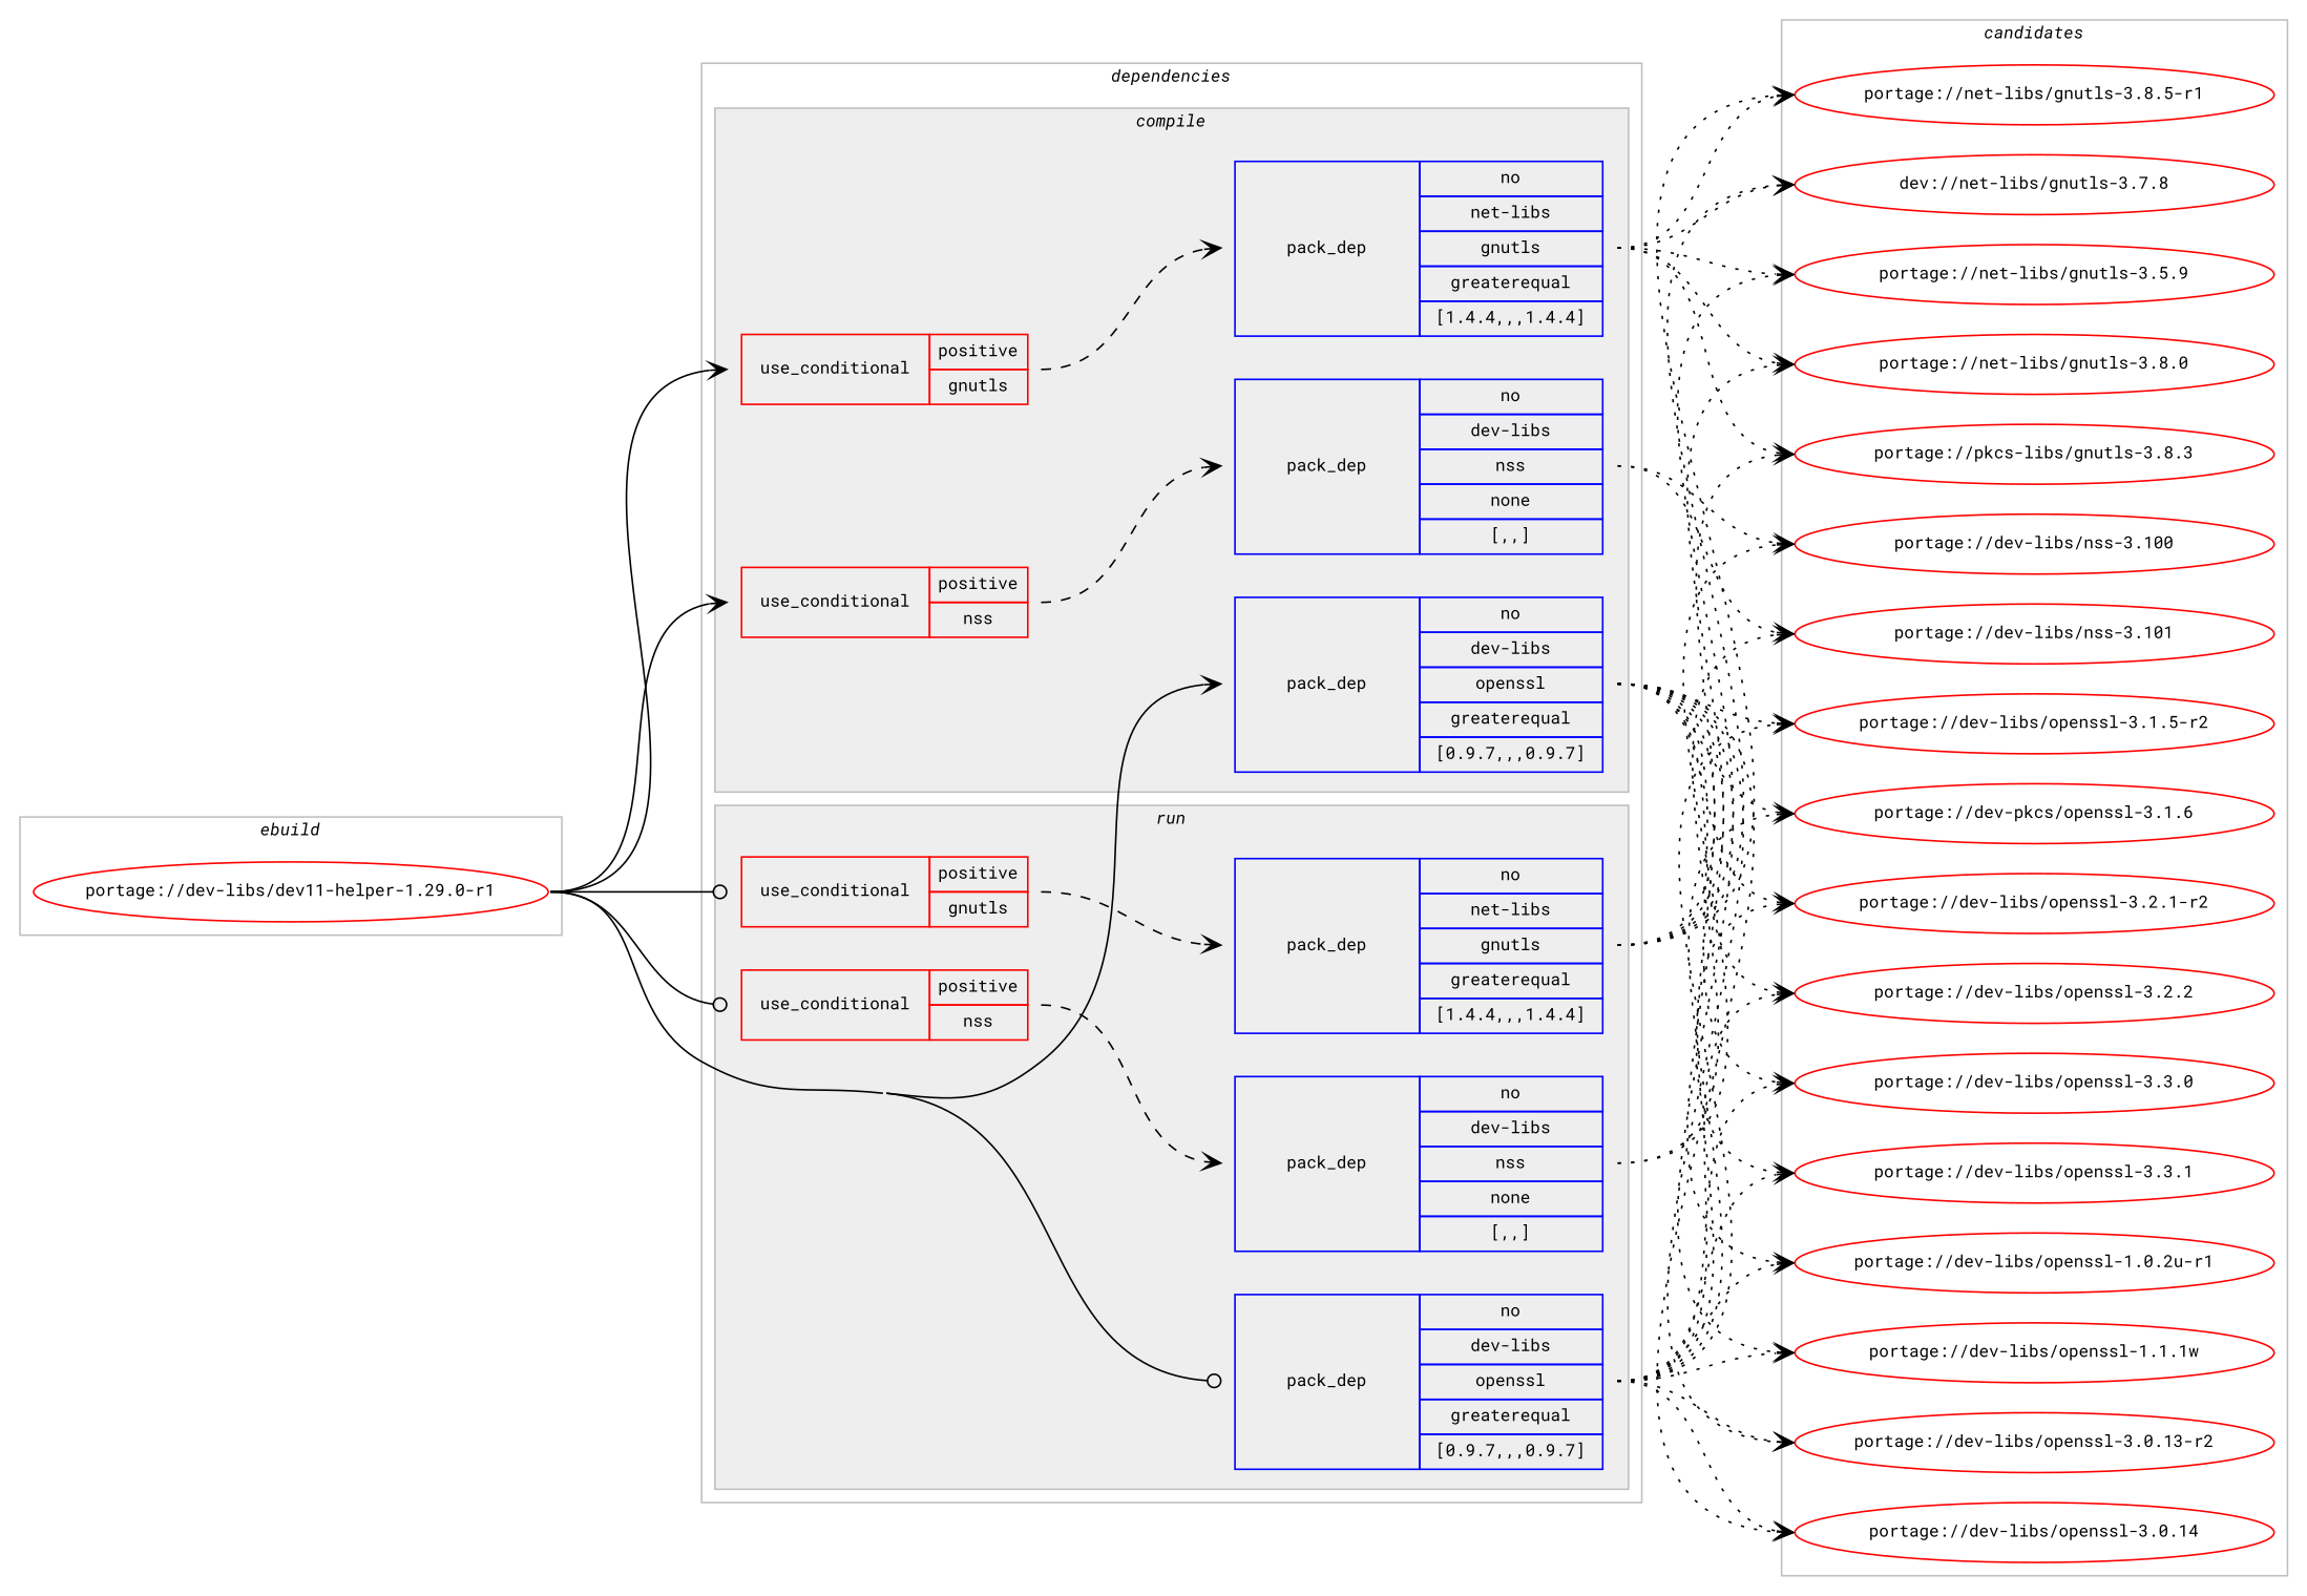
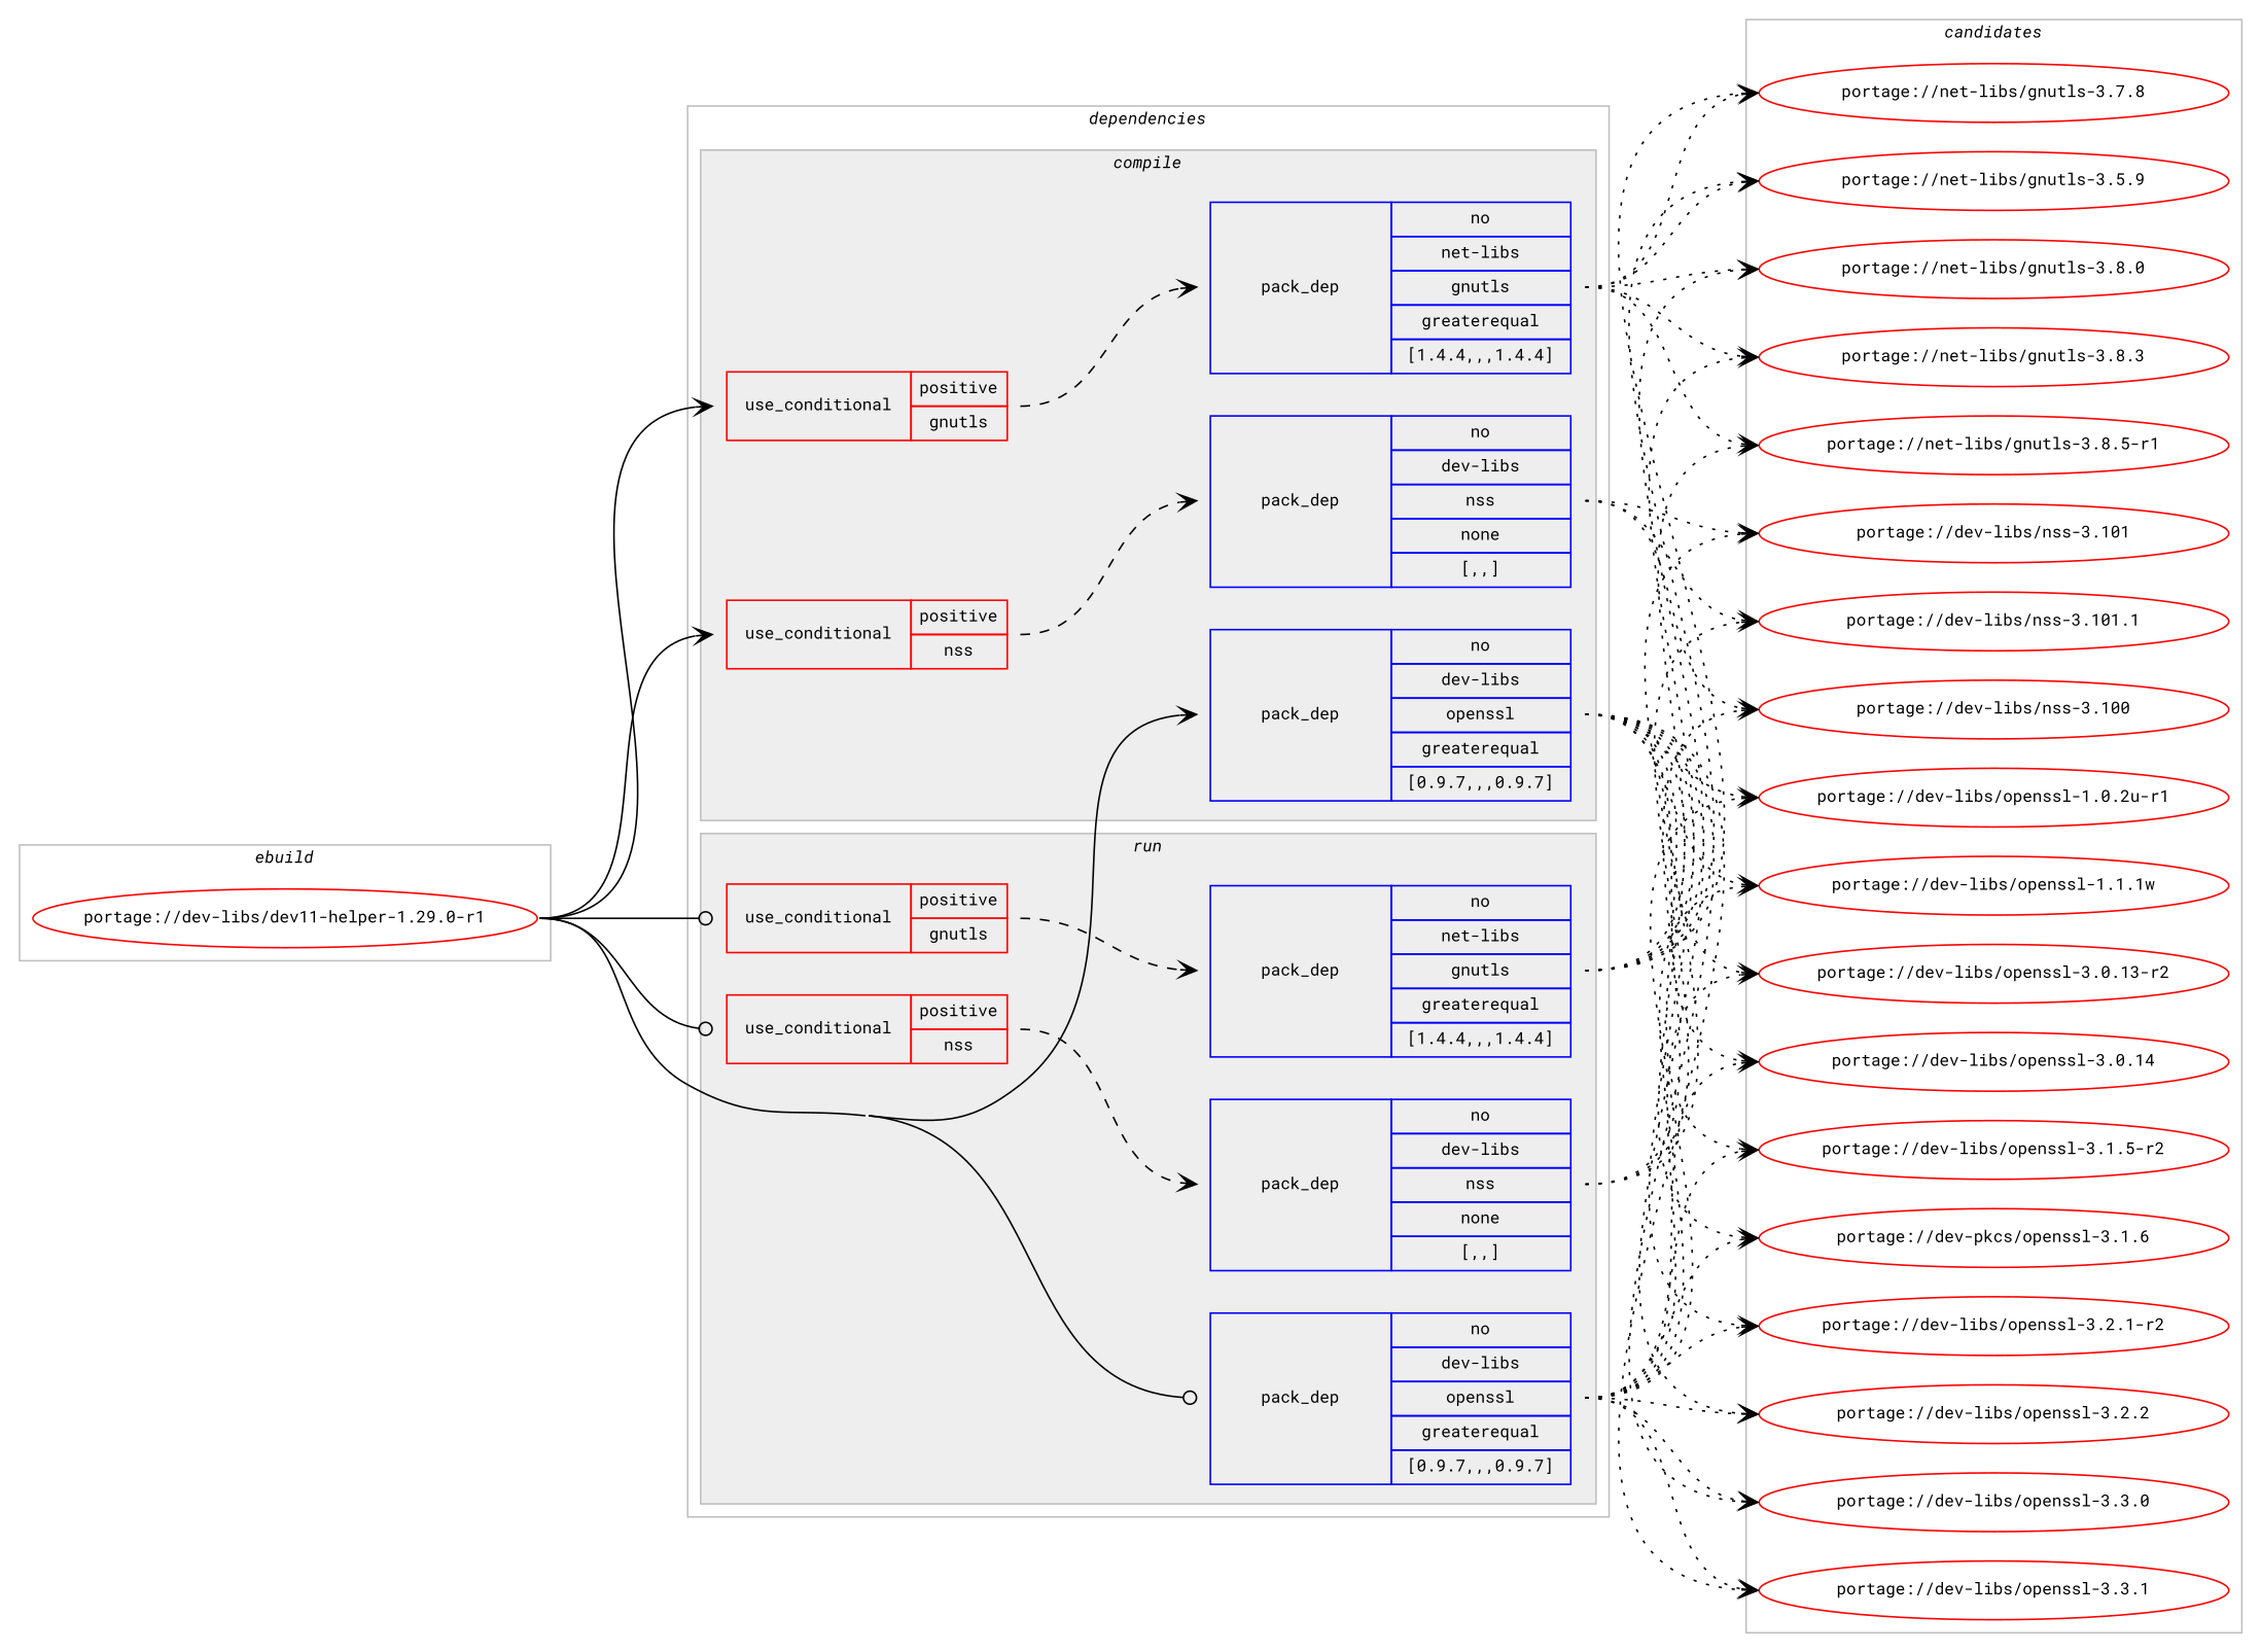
  digraph {
    compound=true
    concentrate=true
    fontname="Roboto Mono"
    fontsize=10
    newrank=true
    rankdir=LR
    ranksep=1.5
    node [color=red fontname="Roboto Mono" fontsize=10]
    edge [arrowhead=vee fontname="Roboto Mono" headport=w style=dotted tailport=e weight=100]
    n1 [label="portage://dev-libs/dev11-helper-1.29.0-r1" width=4]
    n2 [color=blue label=<<TABLE BORDER="0" CELLBORDER="1" CELLSPACING="0" CELLPADDING="4" WIDTH="220"><TR><TD ROWSPAN="6" CELLPADDING="30">pack_dep</TD></TR><TR><TD WIDTH="110">no</TD></TR><TR><TD>net-libs</TD></TR><TR><TD>gnutls</TD></TR><TR><TD>greaterequal</TD></TR><TR><TD>[1.4.4,,,1.4.4]</TD></TR></TABLE>> shape=none]
    n3 [label=<<TABLE BORDER="0" CELLBORDER="1" CELLSPACING="0" CELLPADDING="4"><TR><TD ROWSPAN="3" CELLPADDING="10">use_conditional</TD></TR><TR><TD>positive</TD></TR><TR><TD>gnutls</TD></TR></TABLE>> shape=none]
    n4 [color=blue label=<<TABLE BORDER="0" CELLBORDER="1" CELLSPACING="0" CELLPADDING="4" WIDTH="220"><TR><TD ROWSPAN="6" CELLPADDING="30">pack_dep</TD></TR><TR><TD WIDTH="110">no</TD></TR><TR><TD>dev-libs</TD></TR><TR><TD>nss</TD></TR><TR><TD>none</TD></TR><TR><TD>[,,]</TD></TR></TABLE>> shape=none]
    n5 [label=<<TABLE BORDER="0" CELLBORDER="1" CELLSPACING="0" CELLPADDING="4"><TR><TD ROWSPAN="3" CELLPADDING="10">use_conditional</TD></TR><TR><TD>positive</TD></TR><TR><TD>nss</TD></TR></TABLE>> shape=none]
    n6 [color=blue label=<<TABLE BORDER="0" CELLBORDER="1" CELLSPACING="0" CELLPADDING="4" WIDTH="220"><TR><TD ROWSPAN="6" CELLPADDING="30">pack_dep</TD></TR><TR><TD WIDTH="110">no</TD></TR><TR><TD>dev-libs</TD></TR><TR><TD>openssl</TD></TR><TR><TD>greaterequal</TD></TR><TR><TD>[0.9.7,,,0.9.7]</TD></TR></TABLE>> shape=none]
    n7 [color=blue label=<<TABLE BORDER="0" CELLBORDER="1" CELLSPACING="0" CELLPADDING="4" WIDTH="220"><TR><TD ROWSPAN="6" CELLPADDING="30">pack_dep</TD></TR><TR><TD WIDTH="110">no</TD></TR><TR><TD>net-libs</TD></TR><TR><TD>gnutls</TD></TR><TR><TD>greaterequal</TD></TR><TR><TD>[1.4.4,,,1.4.4]</TD></TR></TABLE>> shape=none]
    n8 [label=<<TABLE BORDER="0" CELLBORDER="1" CELLSPACING="0" CELLPADDING="4"><TR><TD ROWSPAN="3" CELLPADDING="10">use_conditional</TD></TR><TR><TD>positive</TD></TR><TR><TD>gnutls</TD></TR></TABLE>> shape=none]
    n9 [color=blue label=<<TABLE BORDER="0" CELLBORDER="1" CELLSPACING="0" CELLPADDING="4" WIDTH="220"><TR><TD ROWSPAN="6" CELLPADDING="30">pack_dep</TD></TR><TR><TD WIDTH="110">no</TD></TR><TR><TD>dev-libs</TD></TR><TR><TD>nss</TD></TR><TR><TD>none</TD></TR><TR><TD>[,,]</TD></TR></TABLE>> shape=none]
    n10 [label=<<TABLE BORDER="0" CELLBORDER="1" CELLSPACING="0" CELLPADDING="4"><TR><TD ROWSPAN="3" CELLPADDING="10">use_conditional</TD></TR><TR><TD>positive</TD></TR><TR><TD>nss</TD></TR></TABLE>> shape=none]
    n11 [color=blue label=<<TABLE BORDER="0" CELLBORDER="1" CELLSPACING="0" CELLPADDING="4" WIDTH="220"><TR><TD ROWSPAN="6" CELLPADDING="30">pack_dep</TD></TR><TR><TD WIDTH="110">no</TD></TR><TR><TD>dev-libs</TD></TR><TR><TD>openssl</TD></TR><TR><TD>greaterequal</TD></TR><TR><TD>[0.9.7,,,0.9.7]</TD></TR></TABLE>> shape=none]
-   n12 [label="dev://net-libs/gnutls-3.7.8" width=4]
+   n12 [label="portage://net-libs/gnutls-3.7.8" width=4]
    n13 [label="portage://net-libs/gnutls-3.5.9" width=4]
    n14 [label="portage://net-libs/gnutls-3.8.0" width=4]
-   n15 [label="portage://pkcs-libs/gnutls-3.8.3" width=4]
+   n15 [label="portage://net-libs/gnutls-3.8.3" width=4]
    n16 [label="portage://net-libs/gnutls-3.8.5-r1" width=4]
    n17 [label="portage://dev-libs/nss-3.100" width=4]
    n18 [label="portage://dev-libs/nss-3.101" width=4]
+   n19 [label="portage://dev-libs/nss-3.101.1" width=4]
    n20 [label="portage://dev-libs/openssl-1.0.2u-r1" width=4]
    n21 [label="portage://dev-libs/openssl-1.1.1w" width=4]
    n22 [label="portage://dev-libs/openssl-3.0.13-r2" width=4]
    n23 [label="portage://dev-libs/openssl-3.0.14" width=4]
    n24 [label="portage://dev-libs/openssl-3.1.5-r2" width=4]
    n25 [label="portage://dev-pkcs/openssl-3.1.6" width=4]
    n26 [label="portage://dev-libs/openssl-3.2.1-r2" width=4]
    n27 [label="portage://dev-libs/openssl-3.2.2" width=4]
    n28 [label="portage://dev-libs/openssl-3.3.0" width=4]
    n29 [label="portage://dev-libs/openssl-3.3.1" width=4]
    subgraph cluster_1 {
      color=gray
      label=<<i>ebuild</i>>
      rank=same
      n1
    }
    subgraph cluster_2 {
      color=gray
      label=<<i>dependencies</i>>
      subgraph cluster_3 {
        color=gray
        fillcolor="#eeeeee"
        label=<<i>compile</i>>
        style=filled
        subgraph sub_4 {
          color=gray
          fillcolor="#eeeeee"
          label=<<i>compile</i>>
          style=filled
          n3
          subgraph sub_5 {
            color=gray
            fillcolor="#eeeeee"
            label=<<i>compile</i>>
            style=filled
            n2
          }
        }
        subgraph sub_6 {
          color=gray
          fillcolor="#eeeeee"
          label=<<i>compile</i>>
          style=filled
          n5
          subgraph sub_7 {
            color=gray
            fillcolor="#eeeeee"
            label=<<i>compile</i>>
            style=filled
            n4
          }
        }
        subgraph sub_8 {
          color=gray
          fillcolor="#eeeeee"
          label=<<i>compile</i>>
          style=filled
          n6
        }
      }
      subgraph cluster_9 {
        color=gray
        fillcolor="#eeeeee"
        label=<<i>compile and run</i>>
        style=filled
      }
      subgraph cluster_10 {
        color=gray
        fillcolor="#eeeeee"
        label=<<i>run</i>>
        style=filled
        subgraph sub_11 {
          color=gray
          fillcolor="#eeeeee"
          label=<<i>run</i>>
          style=filled
          n8
          subgraph sub_12 {
            color=gray
            fillcolor="#eeeeee"
            label=<<i>run</i>>
            style=filled
            n7
          }
        }
        subgraph sub_13 {
          color=gray
          fillcolor="#eeeeee"
          label=<<i>run</i>>
          style=filled
          n10
          subgraph sub_14 {
            color=gray
            fillcolor="#eeeeee"
            label=<<i>run</i>>
            style=filled
            n9
          }
        }
        subgraph sub_15 {
          color=gray
          fillcolor="#eeeeee"
          label=<<i>run</i>>
          style=filled
          n11
        }
      }
    }
    subgraph cluster_16 {
      color=gray
      label=<<i>candidates</i>>
      rank=same
      subgraph sub_17 {
        color=black
        label=<<i>candidates</i>>
        nodesep=1
        rank=same
        n12
        n13
        n14
        n15
        n16
      }
      subgraph sub_18 {
        color=black
        label=<<i>candidates</i>>
        nodesep=1
        rank=same
        n17
        n18
+       n19
      }
      subgraph sub_19 {
        color=black
        label=<<i>candidates</i>>
        nodesep=1
        rank=same
        n20
        n21
        n22
        n23
        n24
        n25
        n26
        n27
        n28
        n29
      }
      subgraph sub_20 {
        color=black
        label=<<i>candidates</i>>
        nodesep=1
        rank=same
        n12
        n13
        n14
        n15
        n16
      }
      subgraph sub_21 {
        color=black
        label=<<i>candidates</i>>
        nodesep=1
        rank=same
        n17
        n18
+       n19
      }
      subgraph sub_22 {
        color=black
        label=<<i>candidates</i>>
        nodesep=1
        rank=same
        n20
        n21
        n22
        n23
        n24
        n25
        n26
        n27
        n28
        n29
      }
    }
    n1 -> n3 [style=solid weight=20]
    n1 -> n5 [style=solid weight=20]
    n1 -> n6 [style=solid weight=20]
    n1 -> n8 [arrowhead=odot style=solid weight=20]
    n1 -> n10 [arrowhead=odot style=solid weight=20]
    n1 -> n11 [arrowhead=odot style=solid weight=20]
    n2 -> n12
    n2 -> n13
    n2 -> n14
    n2 -> n15
    n2 -> n16
    n3 -> n2 [style=dashed weight=20]
    n4 -> n17
    n4 -> n18
+   n4 -> n19
    n5 -> n4 [style=dashed weight=20]
    n6 -> n20
    n6 -> n21
    n6 -> n22
    n6 -> n23
    n6 -> n24
    n6 -> n25
    n6 -> n26
    n6 -> n27
    n6 -> n28
    n6 -> n29
    n7 -> n12
    n7 -> n13
    n7 -> n14
    n7 -> n15
    n7 -> n16
    n8 -> n7 [style=dashed weight=20]
    n9 -> n17
    n9 -> n18
+   n9 -> n19
    n10 -> n9 [style=dashed weight=20]
    n11 -> n20
    n11 -> n21
    n11 -> n22
    n11 -> n23
    n11 -> n24
    n11 -> n25
    n11 -> n26
    n11 -> n27
    n11 -> n28
    n11 -> n29
  }
